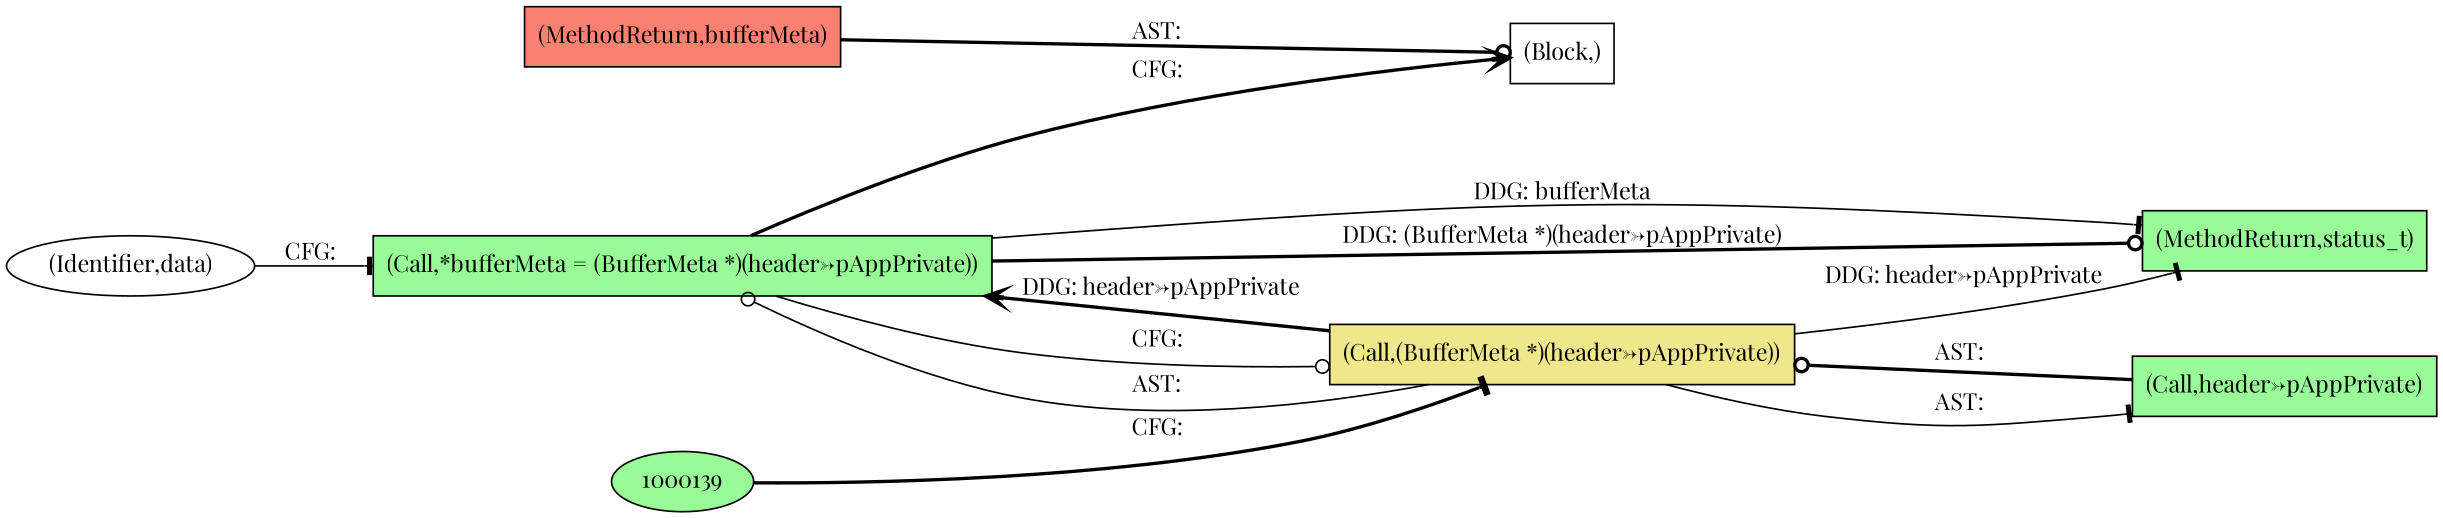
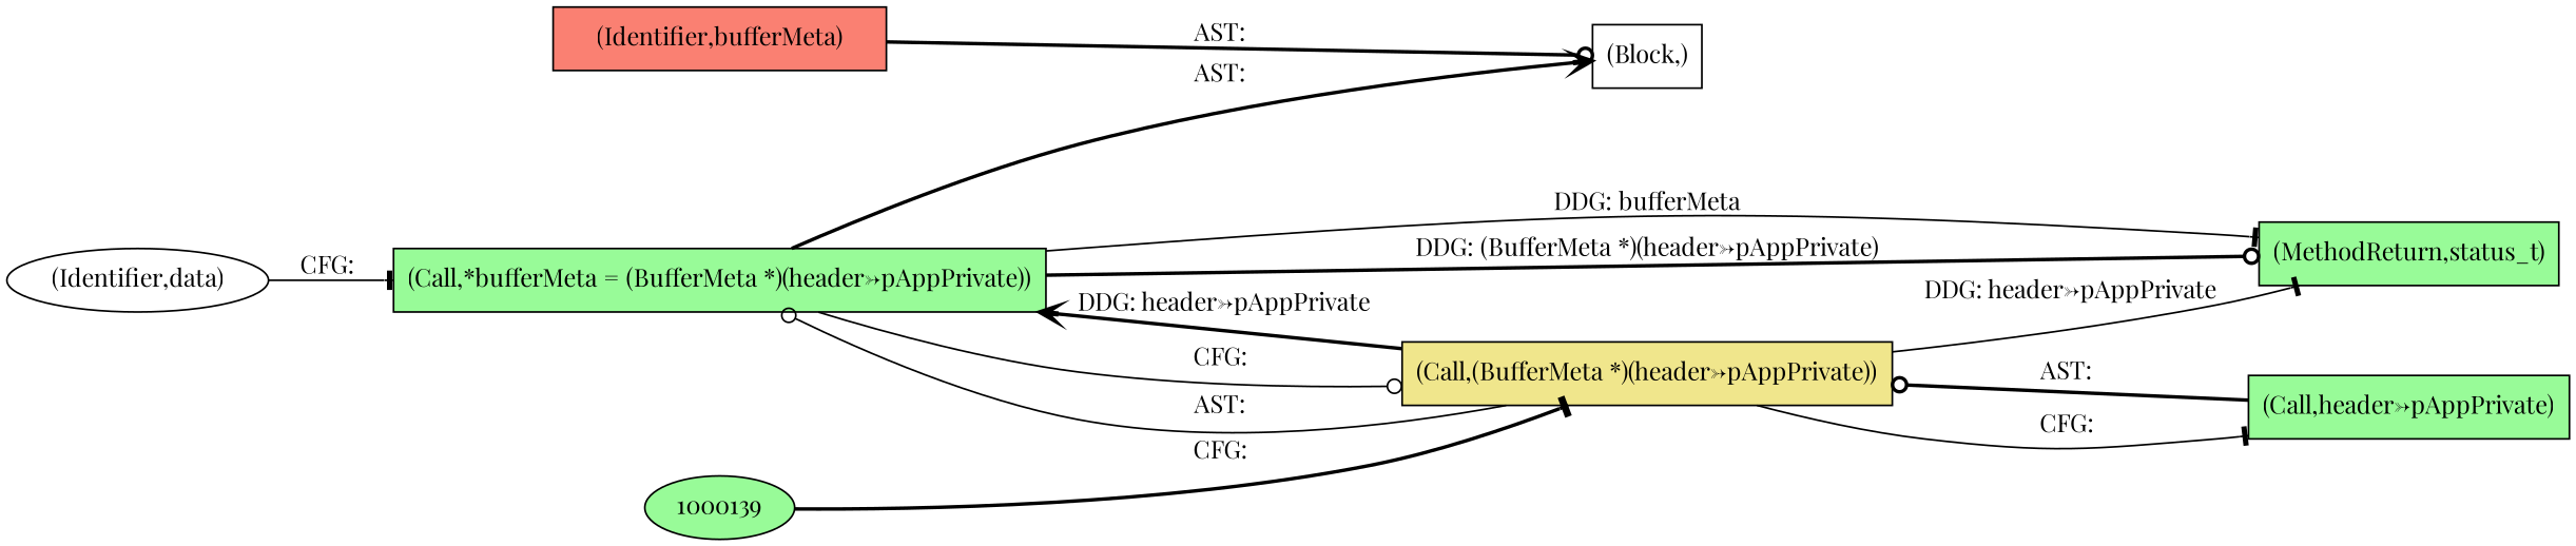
  digraph {
    fontname="Playfair Display"
    rankdir=LR
    node [fillcolor=palegreen fontname="Playfair Display" shape=box style=filled]
    edge [arrowhead=odot fontname="Playfair Display" style=solid]
    n1 [label="(Call,*bufferMeta = (BufferMeta *)(header->pAppPrivate))"]
    n2 [fillcolor=khaki label="(Call,(BufferMeta *)(header->pAppPrivate))"]
    n3 [fillcolor=white label="(Block,)"]
    n4 [label="(MethodReturn,status_t)"]
    n5 [label="(Call,header->pAppPrivate)"]
-   n6 [fillcolor=salmon label="(MethodReturn,bufferMeta)"]
+   n6 [fillcolor=salmon label="(Identifier,bufferMeta)"]
    n7 [fillcolor=white label="(Identifier,data)" shape=ellipse]
    1000139 [shape=ellipse]
    n1 -> n2 [label="CFG: "]
-   n1 -> n3 [arrowhead=vee label="CFG: " style=bold]
+   n1 -> n3 [arrowhead=vee label="AST: " style=bold]
    n1 -> n4 [label="DDG: (BufferMeta *)(header->pAppPrivate)" style=bold]
    n1 -> n4 [arrowhead=tee label="DDG: bufferMeta"]
    n2 -> n1 [label="AST: "]
    n2 -> n1 [arrowhead=vee label="DDG: header->pAppPrivate" style=bold]
    n2 -> n4 [arrowhead=tee label="DDG: header->pAppPrivate"]
-   n2 -> n5 [arrowhead=tee label="AST: "]
+   n2 -> n5 [arrowhead=tee label="CFG: "]
    n5 -> n2 [label="AST: " style=bold]
    n6 -> n3 [label="AST: " style=bold]
    n7 -> n1 [arrowhead=tee label="CFG: "]
    1000139 -> n2 [arrowhead=tee label="CFG: " style=bold]
  }
